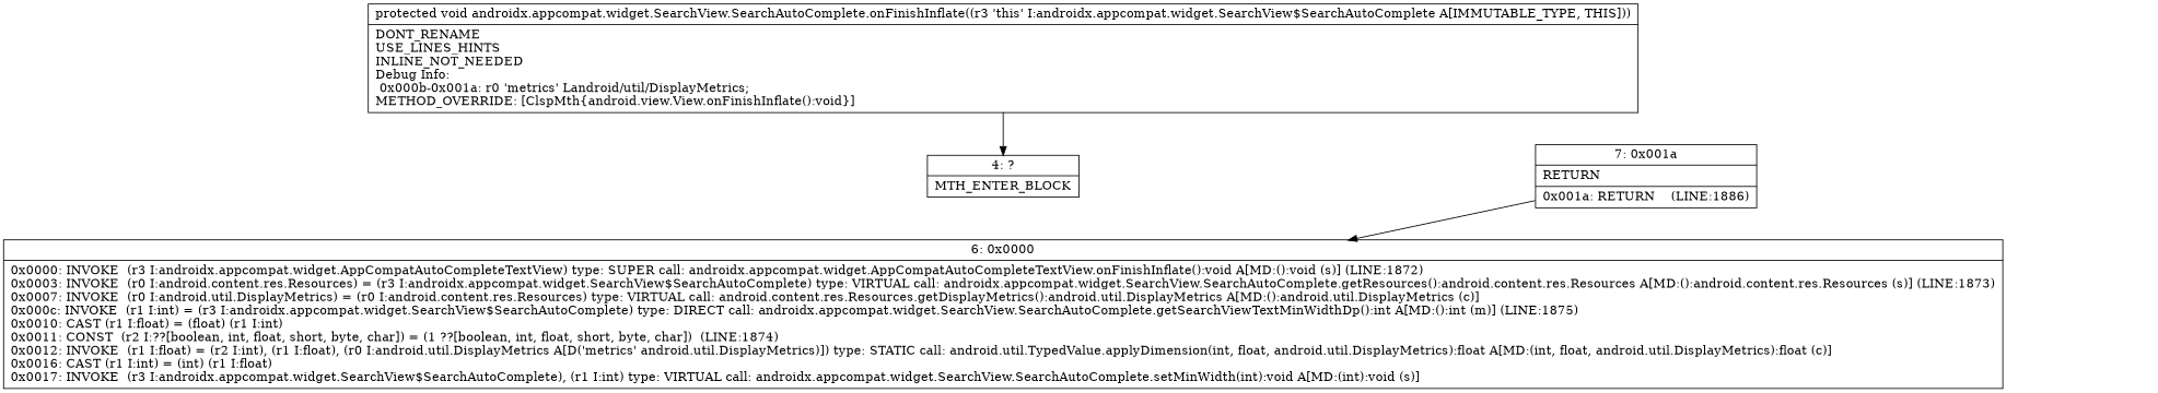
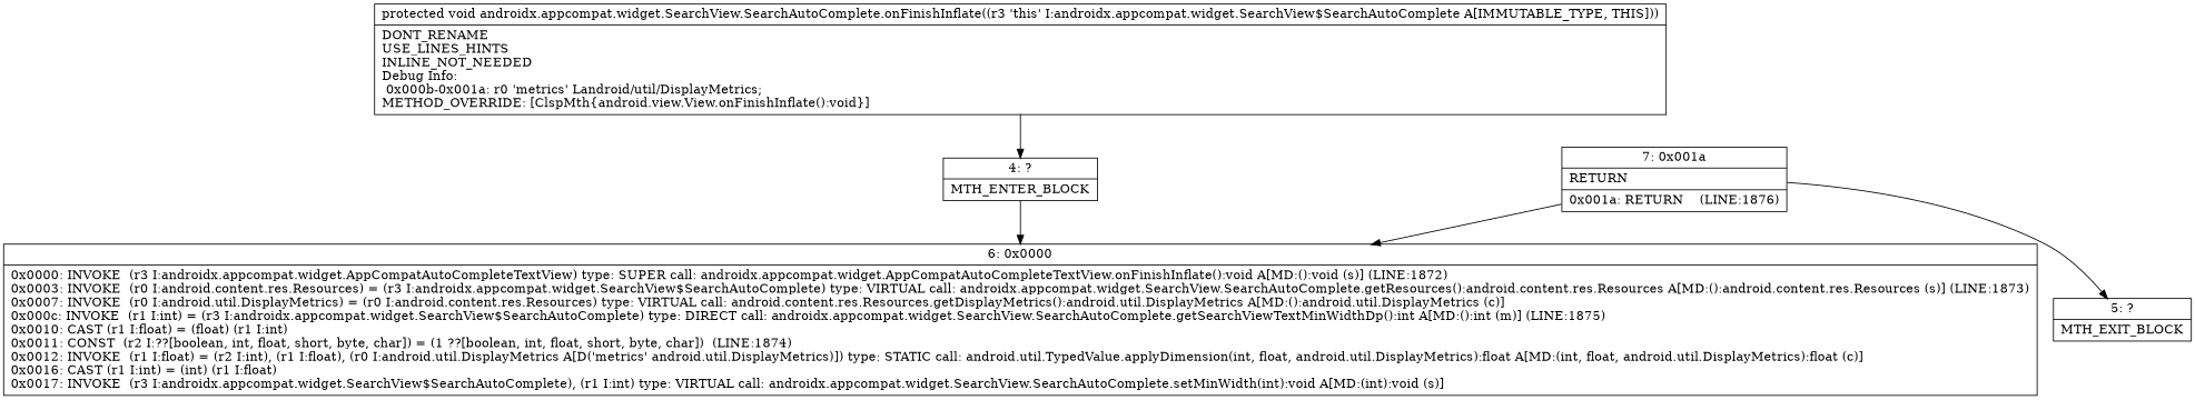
  digraph {
    node [shape=record]
    n1 [label="{4\:\ ?|MTH_ENTER_BLOCK\l}"]
    n2 [label="{6\:\ 0x0000|0x0000: INVOKE  (r3 I:androidx.appcompat.widget.AppCompatAutoCompleteTextView) type: SUPER call: androidx.appcompat.widget.AppCompatAutoCompleteTextView.onFinishInflate():void A[MD:():void (s)] (LINE:1872)\l0x0003: INVOKE  (r0 I:android.content.res.Resources) = (r3 I:androidx.appcompat.widget.SearchView$SearchAutoComplete) type: VIRTUAL call: androidx.appcompat.widget.SearchView.SearchAutoComplete.getResources():android.content.res.Resources A[MD:():android.content.res.Resources (s)] (LINE:1873)\l0x0007: INVOKE  (r0 I:android.util.DisplayMetrics) = (r0 I:android.content.res.Resources) type: VIRTUAL call: android.content.res.Resources.getDisplayMetrics():android.util.DisplayMetrics A[MD:():android.util.DisplayMetrics (c)]\l0x000c: INVOKE  (r1 I:int) = (r3 I:androidx.appcompat.widget.SearchView$SearchAutoComplete) type: DIRECT call: androidx.appcompat.widget.SearchView.SearchAutoComplete.getSearchViewTextMinWidthDp():int A[MD:():int (m)] (LINE:1875)\l0x0010: CAST (r1 I:float) = (float) (r1 I:int) \l0x0011: CONST  (r2 I:??[boolean, int, float, short, byte, char]) = (1 ??[boolean, int, float, short, byte, char])  (LINE:1874)\l0x0012: INVOKE  (r1 I:float) = (r2 I:int), (r1 I:float), (r0 I:android.util.DisplayMetrics A[D('metrics' android.util.DisplayMetrics)]) type: STATIC call: android.util.TypedValue.applyDimension(int, float, android.util.DisplayMetrics):float A[MD:(int, float, android.util.DisplayMetrics):float (c)]\l0x0016: CAST (r1 I:int) = (int) (r1 I:float) \l0x0017: INVOKE  (r3 I:androidx.appcompat.widget.SearchView$SearchAutoComplete), (r1 I:int) type: VIRTUAL call: androidx.appcompat.widget.SearchView.SearchAutoComplete.setMinWidth(int):void A[MD:(int):void (s)]\l}"]
-   n3 [label="{7\:\ 0x001a|RETURN\l|0x001a: RETURN    (LINE:1886)\l}"]
+   n3 [label="{7\:\ 0x001a|RETURN\l|0x001a: RETURN    (LINE:1876)\l}"]
+   n4 [label="{5\:\ ?|MTH_EXIT_BLOCK\l}"]
    n5 [label="{protected void androidx.appcompat.widget.SearchView.SearchAutoComplete.onFinishInflate((r3 'this' I:androidx.appcompat.widget.SearchView$SearchAutoComplete A[IMMUTABLE_TYPE, THIS]))  | DONT_RENAME\lUSE_LINES_HINTS\lINLINE_NOT_NEEDED\lDebug Info:\l  0x000b\-0x001a: r0 'metrics' Landroid\/util\/DisplayMetrics;\lMETHOD_OVERRIDE: [ClspMth\{android.view.View.onFinishInflate():void\}]\l}"]
+   n1 -> n2
    n3 -> n2
+   n3 -> n4
    n5 -> n1
  }
